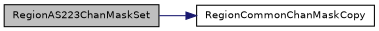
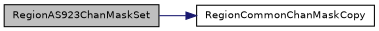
  digraph {
    rankdir=LR
    node [color=black fontname=Helvetica fontsize=10 shape=record style=filled]
-   n1 [fillcolor=grey75 fontcolor=black height=0.2 label=RegionAS223ChanMaskSet width=0.4]
+   n1 [fillcolor=grey75 fontcolor=black height=0.2 label=RegionAS923ChanMaskSet width=0.4]
    n2 [fillcolor=white height=0.2 label=RegionCommonChanMaskCopy width=0.4]
    n1 -> n2 [color=midnightblue fontname=Helvetica fontsize=10 labelfontname=Helvetica labelfontsize=10 style=solid]
  }
